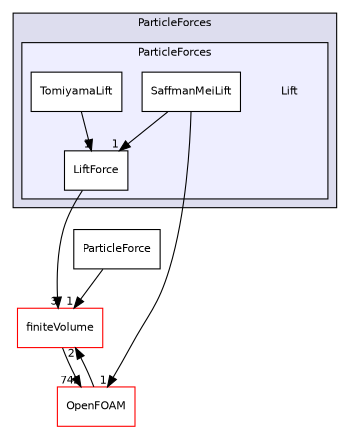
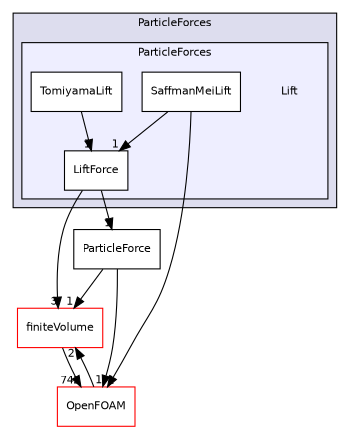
  digraph {
    compound=true
    node [fontname=Helvetica fontsize=10 shape=box color=black]
    edge [headlabel=1 labeldistance=1.5 labelfontname=Helvetica labelfontsize=10]
    n1 [label=Lift shape=plaintext color=""]
    n2 [fillcolor=white label=LiftForce style=filled]
    n3 [fillcolor=white label=SaffmanMeiLift style=filled]
    n4 [fillcolor=white label=TomiyamaLift style=filled]
    n5 [color=red label=finiteVolume]
    n6 [label=ParticleForce color=""]
    n7 [color=red label=OpenFOAM]
    subgraph cluster_1 {
      bgcolor="#ddddee"
      fontname=Helvetica
      fontsize=10
      label=ParticleForces
      pencolor=black
      subgraph cluster_2 {
        bgcolor="#eeeeff"
        fontname=Helvetica
        fontsize=10
        pencolor=black
        n1
        n2
        n3
        n4
      }
    }
    n2 -> n5 [headlabel=3]
+   n2 -> n6
    n3 -> n2
    n3 -> n7
    n4 -> n2
    n5 -> n7 [headlabel=742]
    n6 -> n5
+   n6 -> n7
    n7 -> n5 [headlabel=2]
  }
